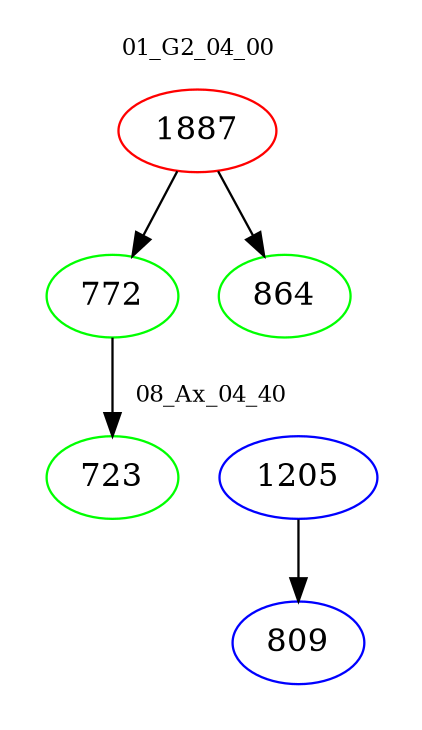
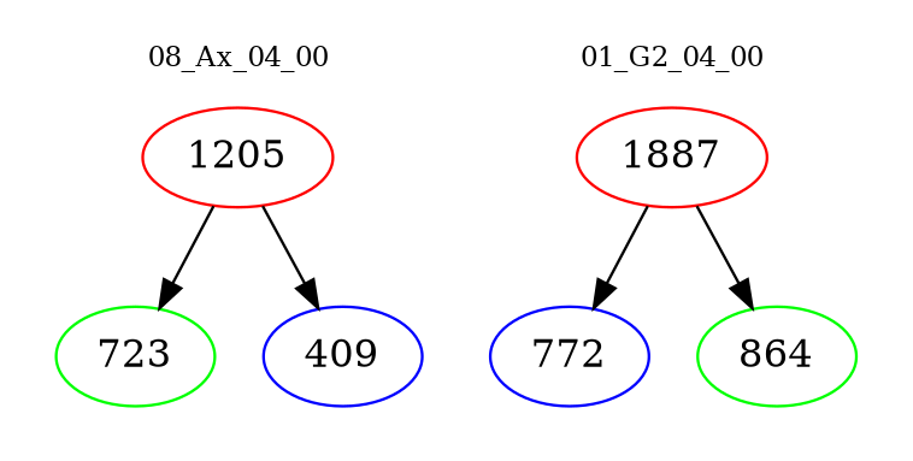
  digraph {
    node [color=red]
    edge [color=black]
-   n1 [color=blue label=1205]
+   n1 [label=1205]
    n2 [color=green label=723]
-   n3 [color=blue label=809]
+   n3 [color=blue label=409]
    n4 [label=1887]
-   n5 [color=green label=772]
+   n5 [color=blue label=772]
    n6 [color=green label=864]
    subgraph cluster_1 {
      color=white
      fontsize=10
-     label="08_Ax_04_40"
+     label="08_Ax_04_00"
      n1
      n2
      n3
    }
    subgraph cluster_2 {
      color=white
      fontsize=10
      label="01_G2_04_00"
      n4
      n5
      n6
    }
-   n5 -> n2
+   n1 -> n2
    n1 -> n3
    n4 -> n5
    n4 -> n6
  }
